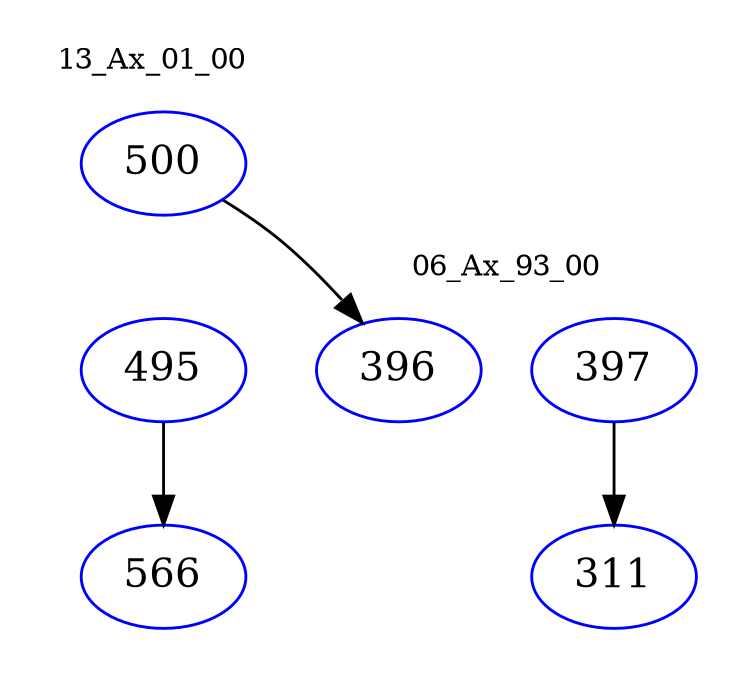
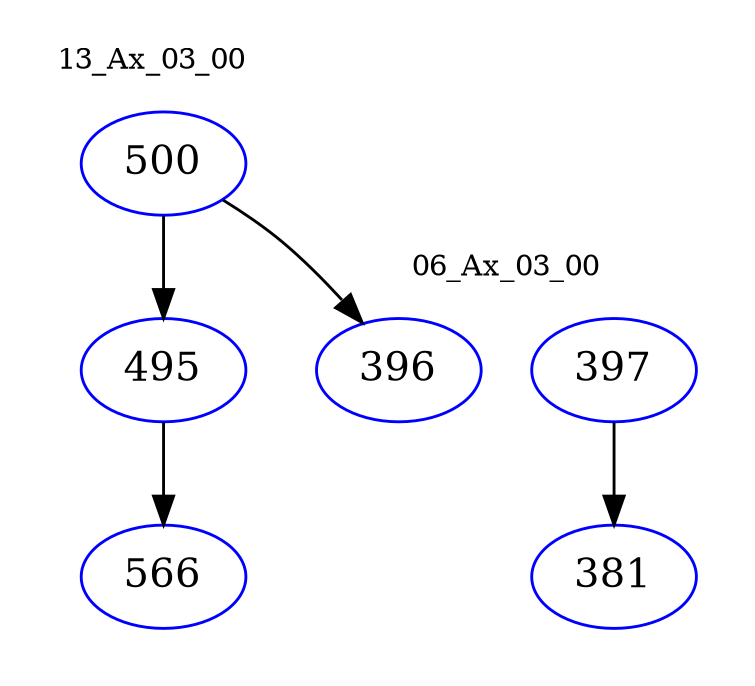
  digraph {
    node [color=blue]
    edge [color=black]
    n1 [label=500]
    n2 [label=495]
    n3 [label=566]
    n4 [label=397]
-   n5 [label=311]
+   n5 [label=381]
    n6 [label=396]
    subgraph cluster_1 {
      color=white
      fontsize=10
-     label="13_Ax_01_00"
+     label="13_Ax_03_00"
      n1
      n2
      n3
    }
    subgraph cluster_2 {
      color=white
      fontsize=10
-     label="06_Ax_93_00"
+     label="06_Ax_03_00"
      n4
      n5
      n6
    }
+   n1 -> n2
    n1 -> n6
    n2 -> n3
    n4 -> n5
  }
